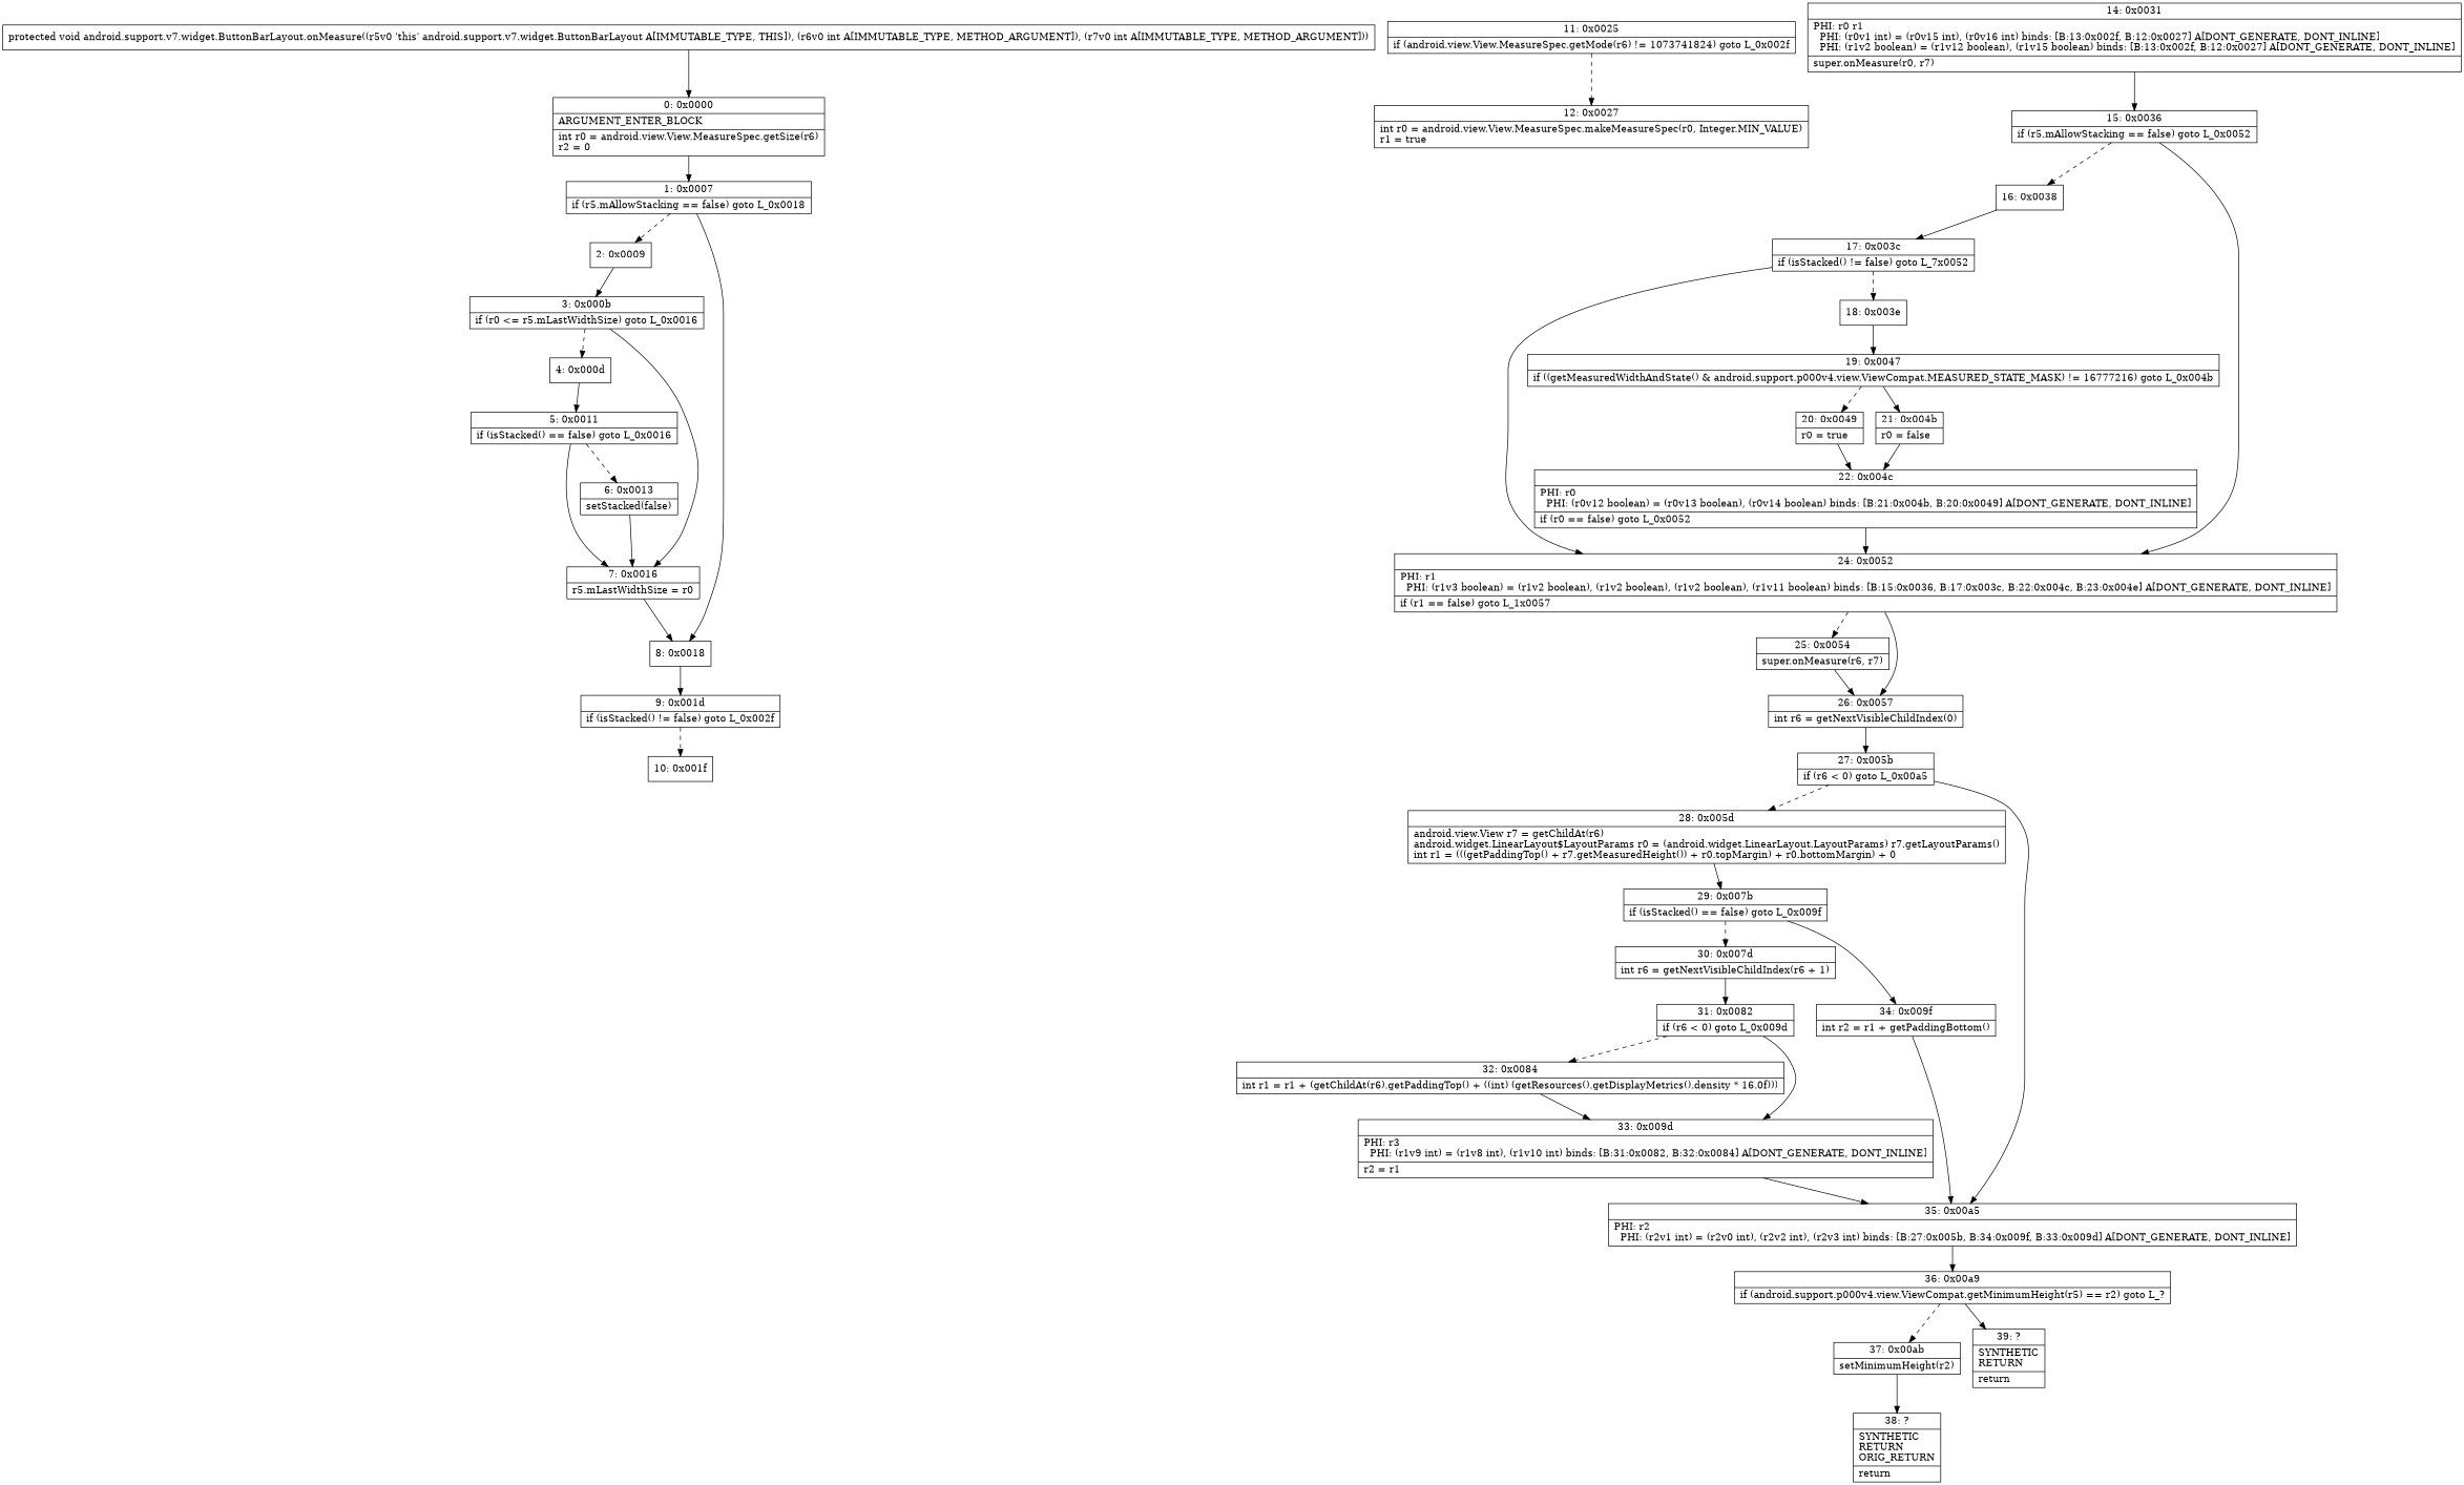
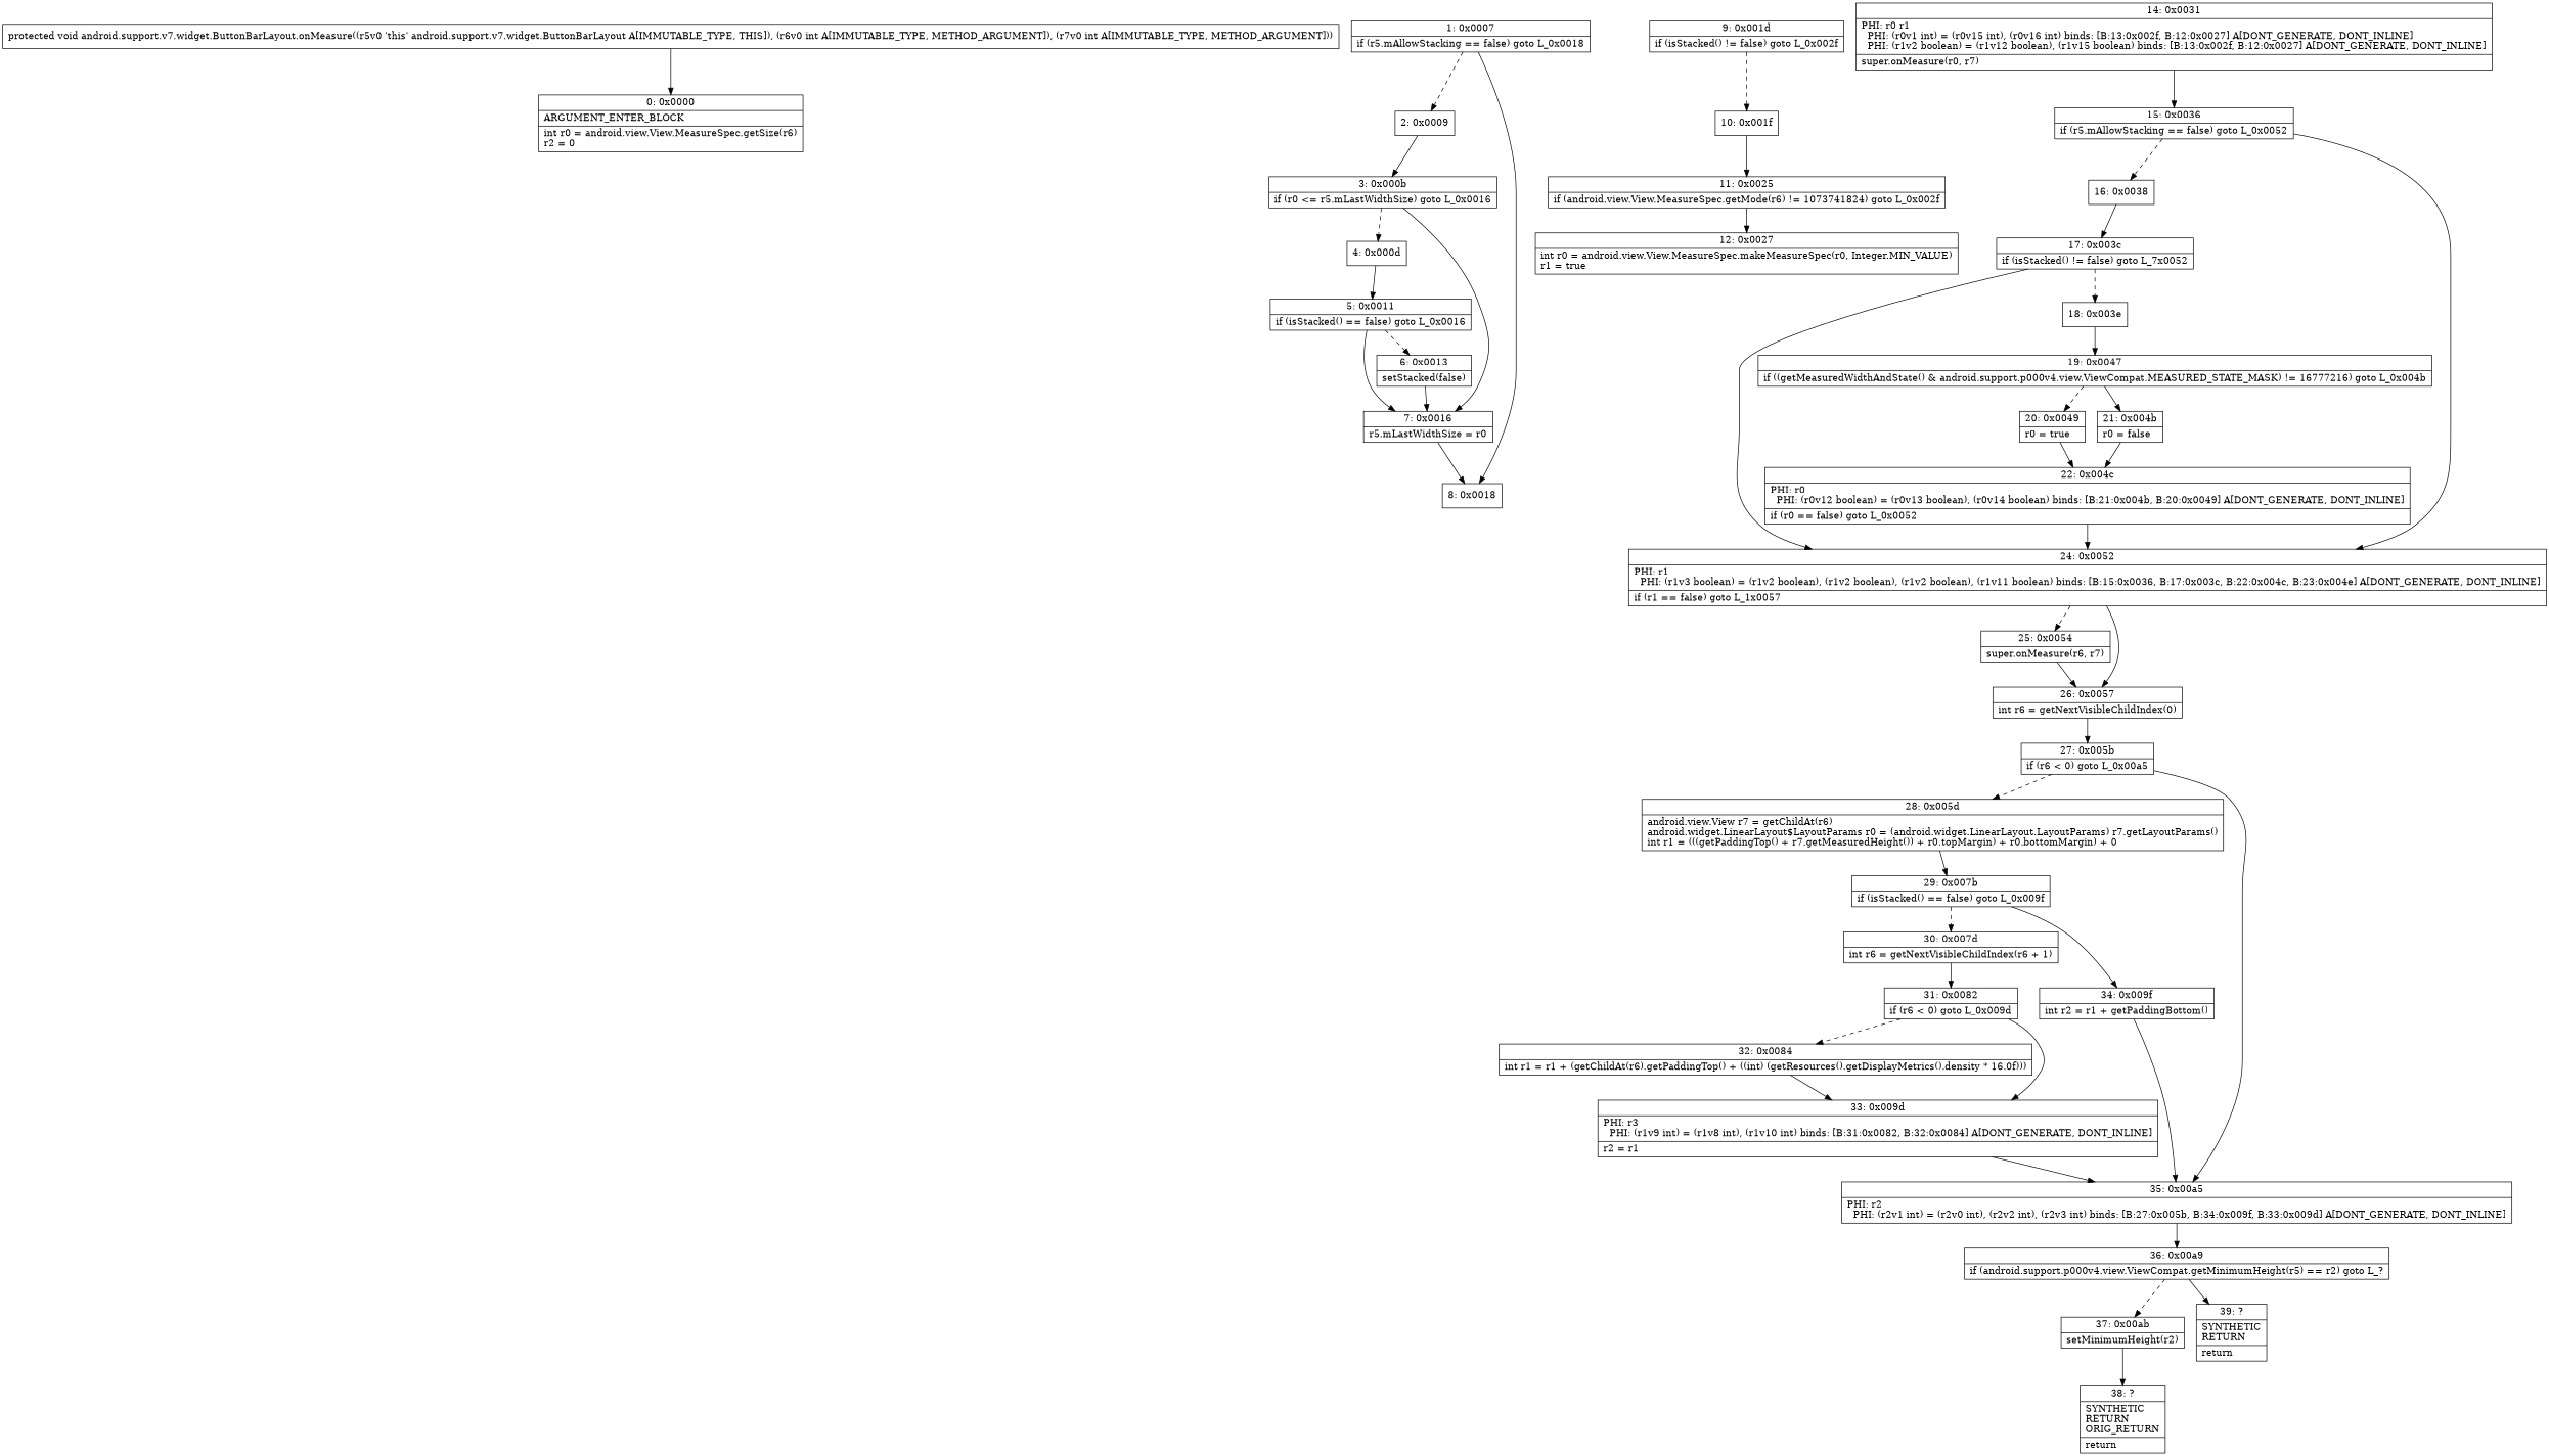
  digraph {
    node [shape=record]
    n1 [label="{0\:\ 0x0000|ARGUMENT_ENTER_BLOCK\l|int r0 = android.view.View.MeasureSpec.getSize(r6)\lr2 = 0\l}"]
    n2 [label="{1\:\ 0x0007|if (r5.mAllowStacking == false) goto L_0x0018\l}"]
    n3 [label="{2\:\ 0x0009}"]
    n4 [label="{8\:\ 0x0018}"]
    n5 [label="{3\:\ 0x000b|if (r0 \<= r5.mLastWidthSize) goto L_0x0016\l}"]
    n6 [label="{9\:\ 0x001d|if (isStacked() != false) goto L_0x002f\l}"]
    n7 [label="{4\:\ 0x000d}"]
    n8 [label="{7\:\ 0x0016|r5.mLastWidthSize = r0\l}"]
    n9 [label="{5\:\ 0x0011|if (isStacked() == false) goto L_0x0016\l}"]
    n10 [label="{6\:\ 0x0013|setStacked(false)\l}"]
    n11 [label="{10\:\ 0x001f}"]
    n12 [label="{11\:\ 0x0025|if (android.view.View.MeasureSpec.getMode(r6) != 1073741824) goto L_0x002f\l}"]
    n13 [label="{12\:\ 0x0027|int r0 = android.view.View.MeasureSpec.makeMeasureSpec(r0, Integer.MIN_VALUE)\lr1 = true\l}"]
    n14 [label="{14\:\ 0x0031|PHI: r0 r1 \l  PHI: (r0v1 int) = (r0v15 int), (r0v16 int) binds: [B:13:0x002f, B:12:0x0027] A[DONT_GENERATE, DONT_INLINE]\l  PHI: (r1v2 boolean) = (r1v12 boolean), (r1v15 boolean) binds: [B:13:0x002f, B:12:0x0027] A[DONT_GENERATE, DONT_INLINE]\l|super.onMeasure(r0, r7)\l}"]
    n15 [label="{15\:\ 0x0036|if (r5.mAllowStacking == false) goto L_0x0052\l}"]
    n16 [label="{16\:\ 0x0038}"]
    n17 [label="{24\:\ 0x0052|PHI: r1 \l  PHI: (r1v3 boolean) = (r1v2 boolean), (r1v2 boolean), (r1v2 boolean), (r1v11 boolean) binds: [B:15:0x0036, B:17:0x003c, B:22:0x004c, B:23:0x004e] A[DONT_GENERATE, DONT_INLINE]\l|if (r1 == false) goto L_1x0057\l}"]
    n18 [label="{17\:\ 0x003c|if (isStacked() != false) goto L_7x0052\l}"]
    n19 [label="{25\:\ 0x0054|super.onMeasure(r6, r7)\l}"]
    n20 [label="{26\:\ 0x0057|int r6 = getNextVisibleChildIndex(0)\l}"]
    n21 [label="{18\:\ 0x003e}"]
    n22 [label="{19\:\ 0x0047|if ((getMeasuredWidthAndState() & android.support.p000v4.view.ViewCompat.MEASURED_STATE_MASK) != 16777216) goto L_0x004b\l}"]
    n23 [label="{20\:\ 0x0049|r0 = true\l}"]
    n24 [label="{21\:\ 0x004b|r0 = false\l}"]
    n25 [label="{22\:\ 0x004c|PHI: r0 \l  PHI: (r0v12 boolean) = (r0v13 boolean), (r0v14 boolean) binds: [B:21:0x004b, B:20:0x0049] A[DONT_GENERATE, DONT_INLINE]\l|if (r0 == false) goto L_0x0052\l}"]
    n26 [label="{27\:\ 0x005b|if (r6 \< 0) goto L_0x00a5\l}"]
    n27 [label="{28\:\ 0x005d|android.view.View r7 = getChildAt(r6)\landroid.widget.LinearLayout$LayoutParams r0 = (android.widget.LinearLayout.LayoutParams) r7.getLayoutParams()\lint r1 = (((getPaddingTop() + r7.getMeasuredHeight()) + r0.topMargin) + r0.bottomMargin) + 0\l}"]
    n28 [label="{35\:\ 0x00a5|PHI: r2 \l  PHI: (r2v1 int) = (r2v0 int), (r2v2 int), (r2v3 int) binds: [B:27:0x005b, B:34:0x009f, B:33:0x009d] A[DONT_GENERATE, DONT_INLINE]\l}"]
    n29 [label="{29\:\ 0x007b|if (isStacked() == false) goto L_0x009f\l}"]
    n30 [label="{36\:\ 0x00a9|if (android.support.p000v4.view.ViewCompat.getMinimumHeight(r5) == r2) goto L_?\l}"]
    n31 [label="{30\:\ 0x007d|int r6 = getNextVisibleChildIndex(r6 + 1)\l}"]
    n32 [label="{34\:\ 0x009f|int r2 = r1 + getPaddingBottom()\l}"]
    n33 [label="{31\:\ 0x0082|if (r6 \< 0) goto L_0x009d\l}"]
    n34 [label="{32\:\ 0x0084|int r1 = r1 + (getChildAt(r6).getPaddingTop() + ((int) (getResources().getDisplayMetrics().density * 16.0f)))\l}"]
    n35 [label="{33\:\ 0x009d|PHI: r3 \l  PHI: (r1v9 int) = (r1v8 int), (r1v10 int) binds: [B:31:0x0082, B:32:0x0084] A[DONT_GENERATE, DONT_INLINE]\l|r2 = r1\l}"]
    n36 [label="{37\:\ 0x00ab|setMinimumHeight(r2)\l}"]
    n37 [label="{39\:\ ?|SYNTHETIC\lRETURN\l|return\l}"]
    n38 [label="{38\:\ ?|SYNTHETIC\lRETURN\lORIG_RETURN\l|return\l}"]
    n39 [label="{protected void android.support.v7.widget.ButtonBarLayout.onMeasure((r5v0 'this' android.support.v7.widget.ButtonBarLayout A[IMMUTABLE_TYPE, THIS]), (r6v0 int A[IMMUTABLE_TYPE, METHOD_ARGUMENT]), (r7v0 int A[IMMUTABLE_TYPE, METHOD_ARGUMENT])) }"]
-   n1 -> n2
    n2 -> n3 [style=dashed]
    n2 -> n4
    n3 -> n5
-   n4 -> n6
    n5 -> n7 [style=dashed]
    n5 -> n8
    n6 -> n11 [style=dashed]
    n7 -> n9
    n8 -> n4
    n9 -> n8
    n9 -> n10 [style=dashed]
    n10 -> n8
-   n12 -> n13 [style=dashed]
+   n11 -> n12
+   n12 -> n13 [style=solid]
    n14 -> n15
    n15 -> n16 [style=dashed]
    n15 -> n17
    n16 -> n18
    n17 -> n19 [style=dashed]
    n17 -> n20
    n18 -> n17
    n18 -> n21 [style=dashed]
    n19 -> n20
    n20 -> n26
    n21 -> n22
    n22 -> n23 [style=dashed]
    n22 -> n24
    n23 -> n25
    n24 -> n25
    n25 -> n17
    n26 -> n27 [style=dashed]
    n26 -> n28
    n27 -> n29
    n28 -> n30
    n29 -> n31 [style=dashed]
    n29 -> n32
    n30 -> n36 [style=dashed]
    n30 -> n37
    n31 -> n33
    n32 -> n28
    n33 -> n34 [style=dashed]
    n33 -> n35
    n34 -> n35
    n35 -> n28
    n36 -> n38
    n39 -> n1
  }
